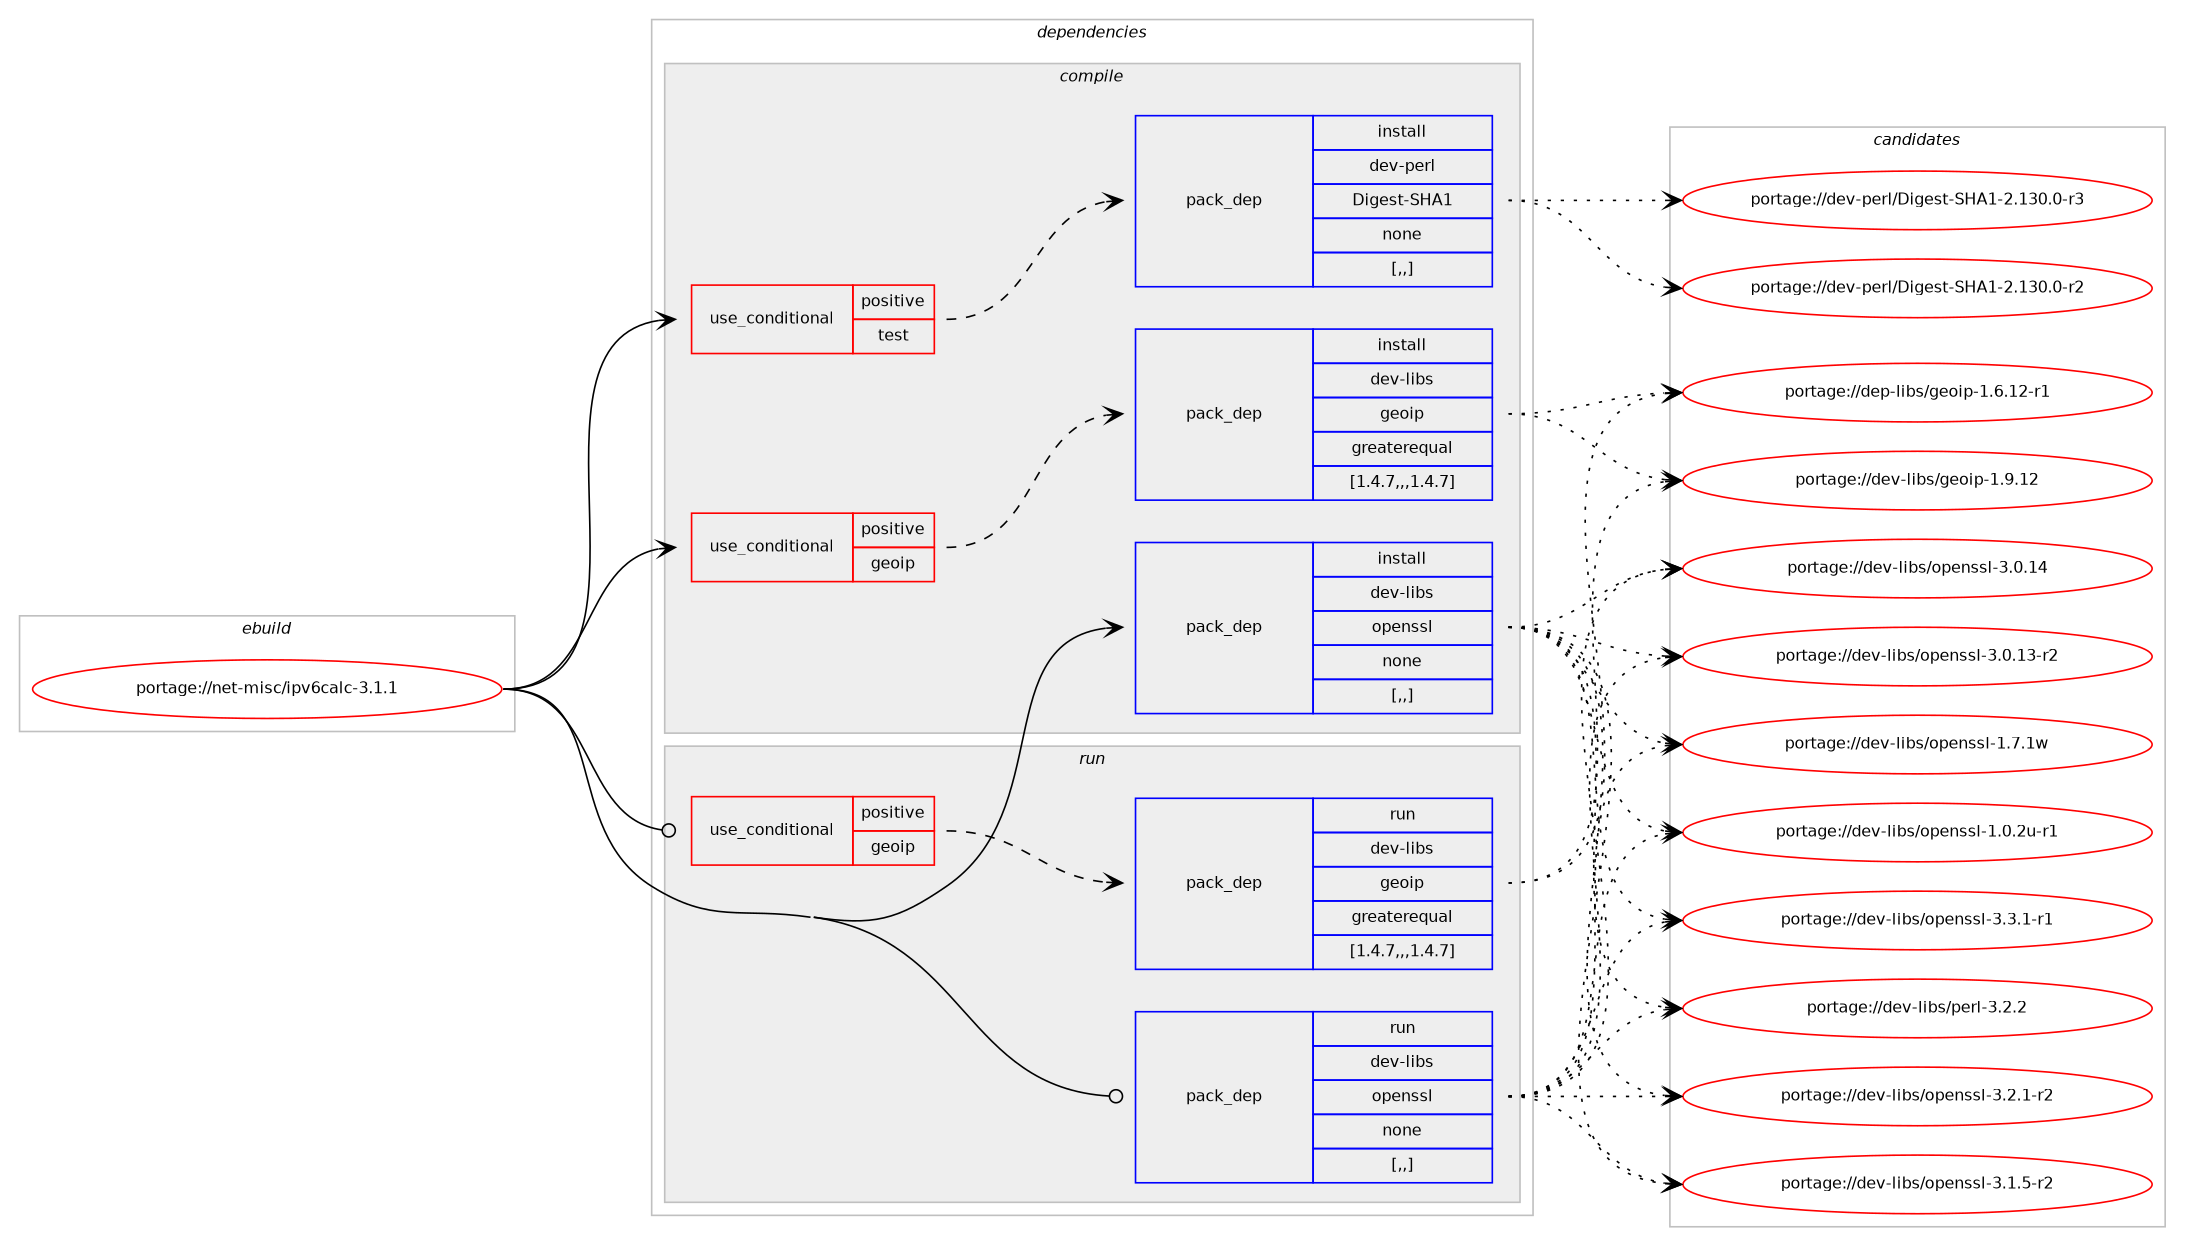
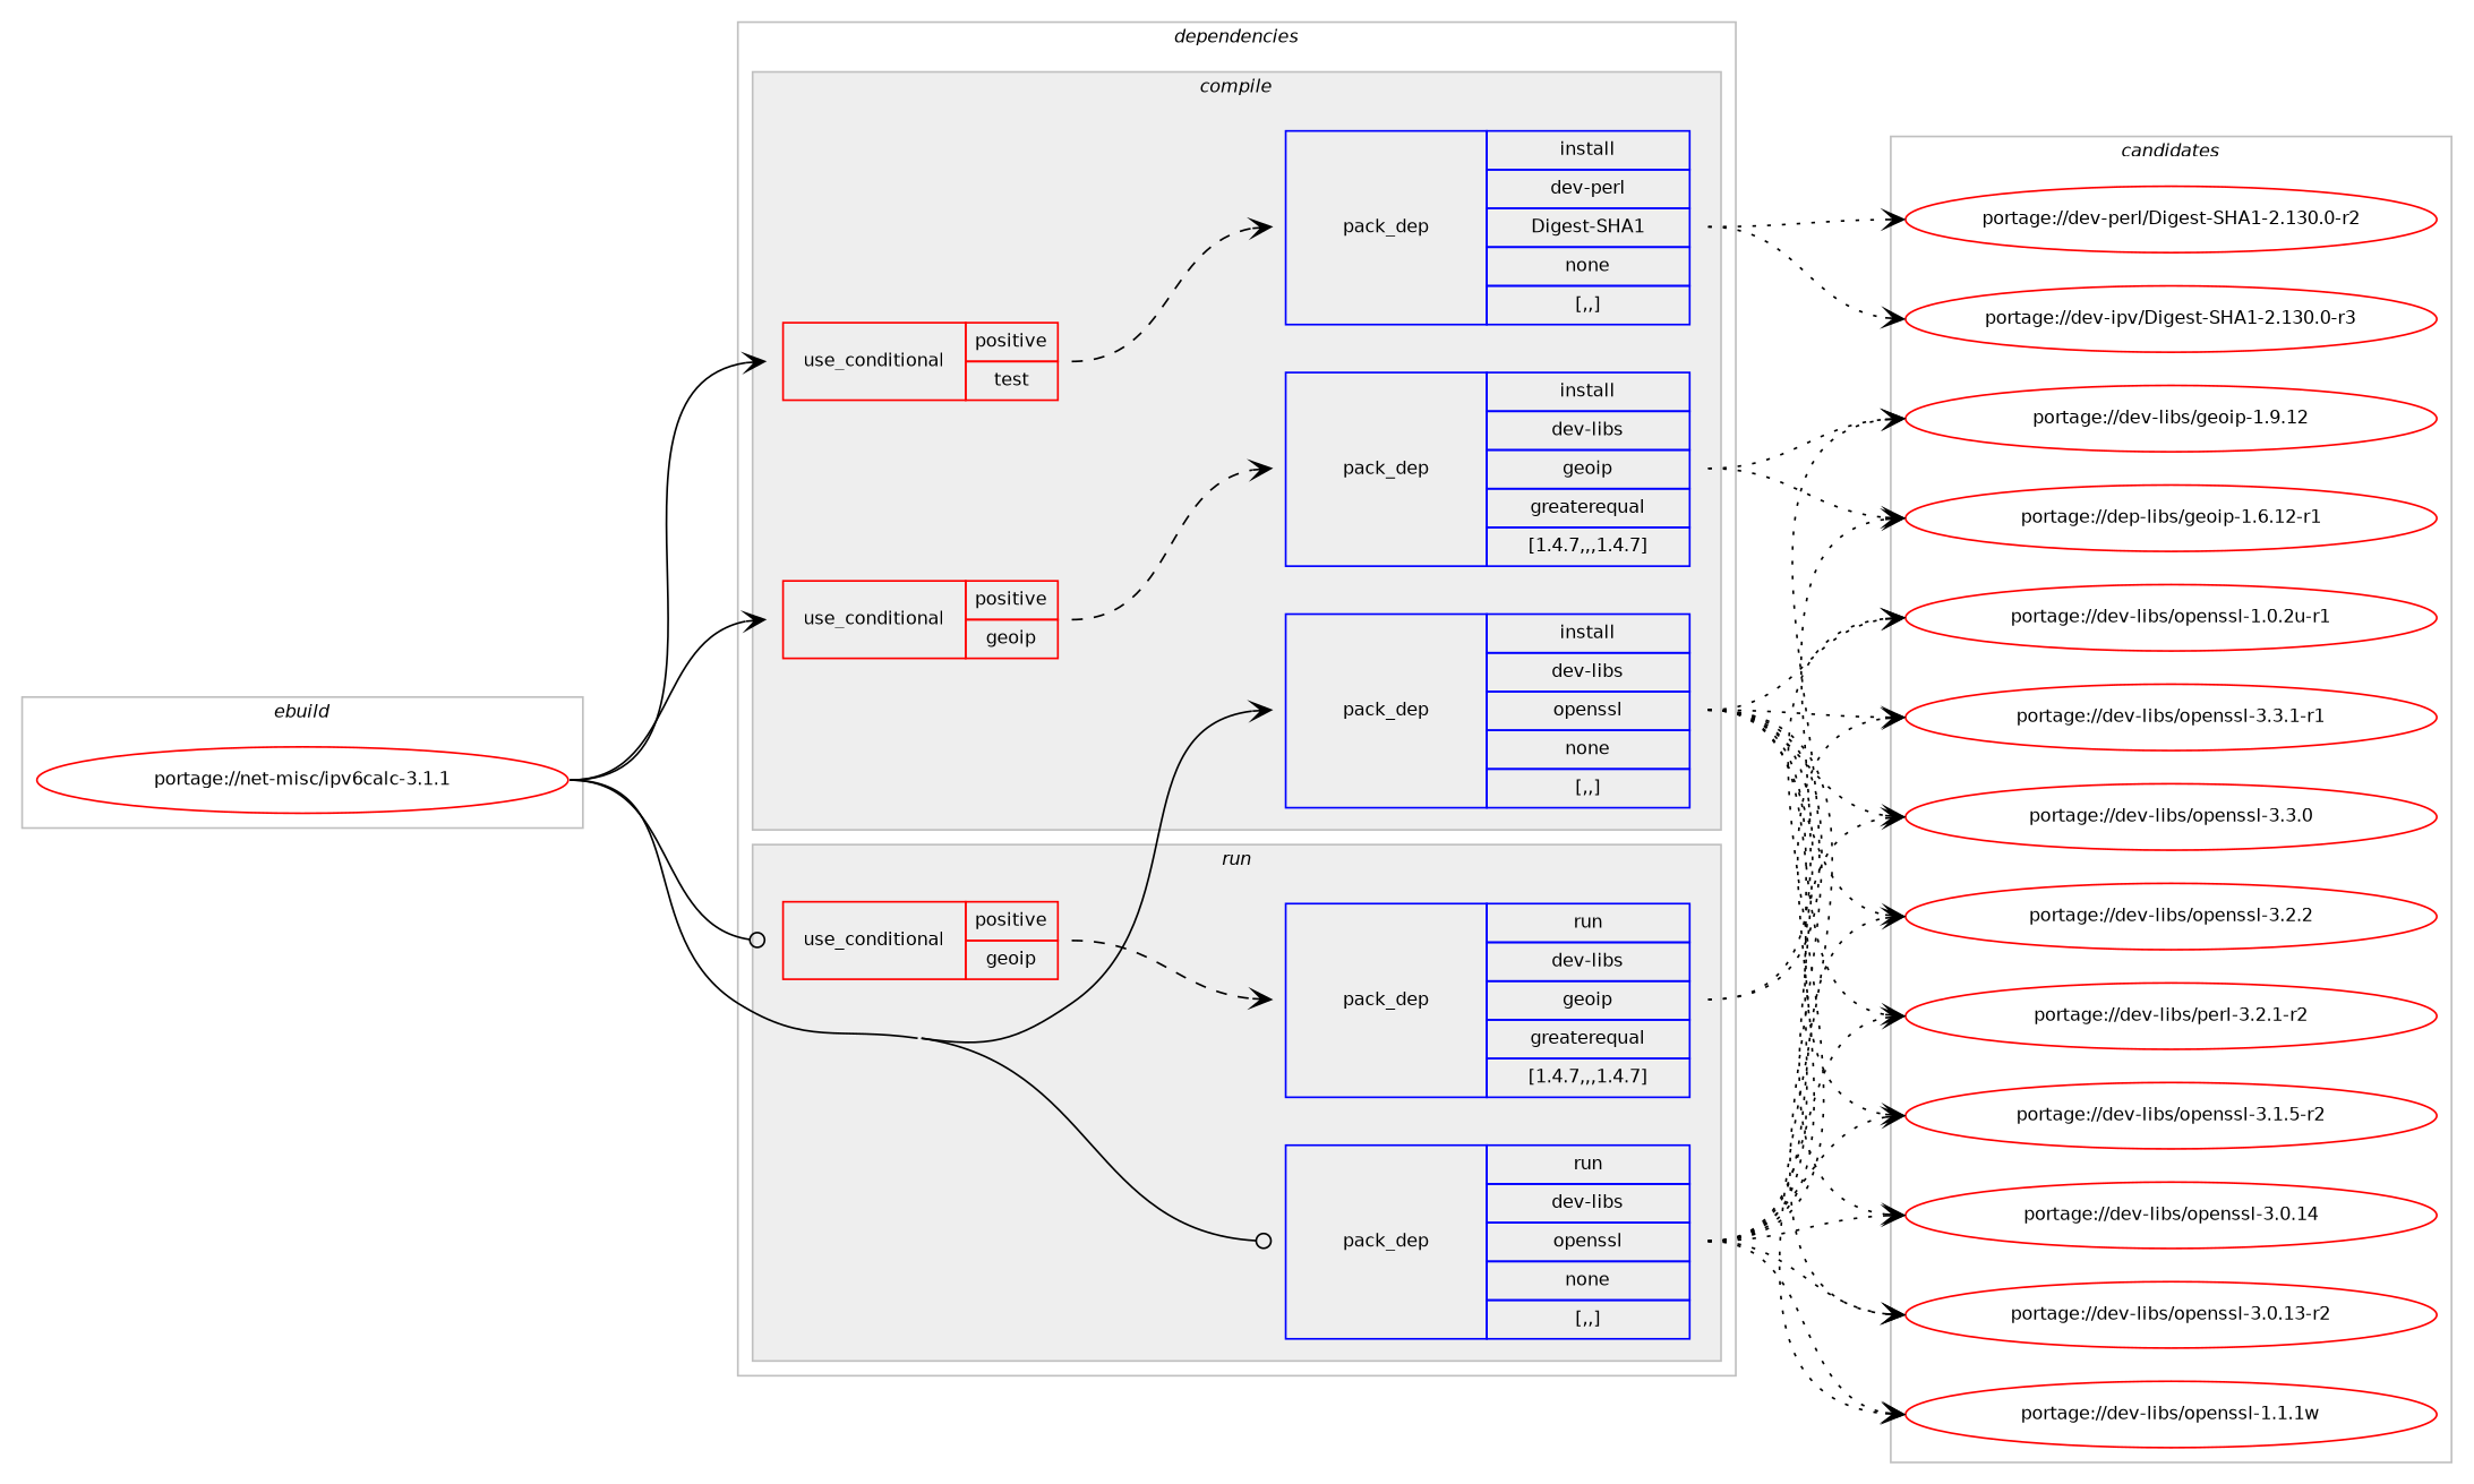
  digraph {
    compound=true
    concentrate=true
    fontname=Helvetica
    fontsize=10
    newrank=true
    rankdir=LR
    ranksep=1.5
    node [color=red fontname=Helvetica fontsize=10]
    edge [arrowhead=vee headport=w style=dotted tailport=e weight=100]
    n1 [label="portage://net-misc/ipv6calc-3.1.1" width=4]
    n2 [color=blue label=<<TABLE BORDER="0" CELLBORDER="1" CELLSPACING="0" CELLPADDING="4" WIDTH="220"><TR><TD ROWSPAN="6" CELLPADDING="30">pack_dep</TD></TR><TR><TD WIDTH="110">install</TD></TR><TR><TD>dev-libs</TD></TR><TR><TD>geoip</TD></TR><TR><TD>greaterequal</TD></TR><TR><TD>[1.4.7,,,1.4.7]</TD></TR></TABLE>> shape=none]
    n3 [label=<<TABLE BORDER="0" CELLBORDER="1" CELLSPACING="0" CELLPADDING="4"><TR><TD ROWSPAN="3" CELLPADDING="10">use_conditional</TD></TR><TR><TD>positive</TD></TR><TR><TD>geoip</TD></TR></TABLE>> shape=none]
    n4 [color=blue label=<<TABLE BORDER="0" CELLBORDER="1" CELLSPACING="0" CELLPADDING="4" WIDTH="220"><TR><TD ROWSPAN="6" CELLPADDING="30">pack_dep</TD></TR><TR><TD WIDTH="110">install</TD></TR><TR><TD>dev-perl</TD></TR><TR><TD>Digest-SHA1</TD></TR><TR><TD>none</TD></TR><TR><TD>[,,]</TD></TR></TABLE>> shape=none]
    n5 [label=<<TABLE BORDER="0" CELLBORDER="1" CELLSPACING="0" CELLPADDING="4"><TR><TD ROWSPAN="3" CELLPADDING="10">use_conditional</TD></TR><TR><TD>positive</TD></TR><TR><TD>test</TD></TR></TABLE>> shape=none]
    n6 [color=blue label=<<TABLE BORDER="0" CELLBORDER="1" CELLSPACING="0" CELLPADDING="4" WIDTH="220"><TR><TD ROWSPAN="6" CELLPADDING="30">pack_dep</TD></TR><TR><TD WIDTH="110">install</TD></TR><TR><TD>dev-libs</TD></TR><TR><TD>openssl</TD></TR><TR><TD>none</TD></TR><TR><TD>[,,]</TD></TR></TABLE>> shape=none]
    n7 [color=blue label=<<TABLE BORDER="0" CELLBORDER="1" CELLSPACING="0" CELLPADDING="4" WIDTH="220"><TR><TD ROWSPAN="6" CELLPADDING="30">pack_dep</TD></TR><TR><TD WIDTH="110">run</TD></TR><TR><TD>dev-libs</TD></TR><TR><TD>geoip</TD></TR><TR><TD>greaterequal</TD></TR><TR><TD>[1.4.7,,,1.4.7]</TD></TR></TABLE>> shape=none]
    n8 [label=<<TABLE BORDER="0" CELLBORDER="1" CELLSPACING="0" CELLPADDING="4"><TR><TD ROWSPAN="3" CELLPADDING="10">use_conditional</TD></TR><TR><TD>positive</TD></TR><TR><TD>geoip</TD></TR></TABLE>> shape=none]
    n9 [color=blue label=<<TABLE BORDER="0" CELLBORDER="1" CELLSPACING="0" CELLPADDING="4" WIDTH="220"><TR><TD ROWSPAN="6" CELLPADDING="30">pack_dep</TD></TR><TR><TD WIDTH="110">run</TD></TR><TR><TD>dev-libs</TD></TR><TR><TD>openssl</TD></TR><TR><TD>none</TD></TR><TR><TD>[,,]</TD></TR></TABLE>> shape=none]
    n10 [label="portage://dep-libs/geoip-1.6.12-r1" width=4]
    n11 [label="portage://dev-libs/geoip-1.9.12" width=4]
-   n12 [label="portage://dev-perl/Digest-SHA1-2.130.0-r3" width=4]
+   n12 [label="portage://dev-ipv/Digest-SHA1-2.130.0-r3" width=4]
    n13 [label="portage://dev-perl/Digest-SHA1-2.130.0-r2" width=4]
    n14 [label="portage://dev-libs/openssl-3.3.1-r1" width=4]
-   n16 [label="portage://dev-libs/perl-3.2.2" width=4]
-   n17 [label="portage://dev-libs/openssl-3.2.1-r2" width=4]
+   n15 [label="portage://dev-libs/openssl-3.3.0" width=4]
+   n16 [label="portage://dev-libs/openssl-3.2.2" width=4]
+   n17 [label="portage://dev-libs/perl-3.2.1-r2" width=4]
    n18 [label="portage://dev-libs/openssl-3.1.5-r2" width=4]
    n19 [label="portage://dev-libs/openssl-3.0.14" width=4]
    n20 [label="portage://dev-libs/openssl-3.0.13-r2" width=4]
-   n21 [label="portage://dev-libs/openssl-1.7.1w" width=4]
+   n21 [label="portage://dev-libs/openssl-1.1.1w" width=4]
    n22 [label="portage://dev-libs/openssl-1.0.2u-r1" width=4]
    subgraph cluster_1 {
      color=gray
      label=<<i>ebuild</i>>
      n1
    }
    subgraph cluster_2 {
      color=gray
      label=<<i>dependencies</i>>
      subgraph cluster_3 {
        color=gray
        fillcolor="#eeeeee"
        label=<<i>compile</i>>
        style=filled
        subgraph sub_4 {
          color=gray
          fillcolor="#eeeeee"
          label=<<i>compile</i>>
          style=filled
          n3
          subgraph sub_5 {
            color=gray
            fillcolor="#eeeeee"
            label=<<i>compile</i>>
            style=filled
            n2
          }
        }
        subgraph sub_6 {
          color=gray
          fillcolor="#eeeeee"
          label=<<i>compile</i>>
          style=filled
          n5
          subgraph sub_7 {
            color=gray
            fillcolor="#eeeeee"
            label=<<i>compile</i>>
            style=filled
            n4
          }
        }
        subgraph sub_8 {
          color=gray
          fillcolor="#eeeeee"
          label=<<i>compile</i>>
          style=filled
          n6
        }
      }
      subgraph cluster_9 {
        color=gray
        fillcolor="#eeeeee"
        label=<<i>compile and run</i>>
        style=filled
      }
      subgraph cluster_10 {
        color=gray
        fillcolor="#eeeeee"
        label=<<i>run</i>>
        style=filled
        subgraph sub_11 {
          color=gray
          fillcolor="#eeeeee"
          label=<<i>run</i>>
          style=filled
          n8
          subgraph sub_12 {
            color=gray
            fillcolor="#eeeeee"
            label=<<i>run</i>>
            style=filled
            n7
          }
        }
        subgraph sub_13 {
          color=gray
          fillcolor="#eeeeee"
          label=<<i>run</i>>
          style=filled
          n9
        }
      }
    }
    subgraph cluster_14 {
      color=gray
      label=<<i>candidates</i>>
      rank=same
      subgraph sub_15 {
        color=black
        label=<<i>candidates</i>>
        nodesep=1
        rank=same
        n10
        n11
      }
      subgraph sub_16 {
        color=black
        label=<<i>candidates</i>>
        nodesep=1
        rank=same
        n12
        n13
      }
      subgraph sub_17 {
        color=black
        label=<<i>candidates</i>>
        nodesep=1
        rank=same
        n14
+       n15
        n16
        n17
        n18
        n19
        n20
        n21
        n22
      }
      subgraph sub_18 {
        color=black
        label=<<i>candidates</i>>
        nodesep=1
        rank=same
        n10
        n11
      }
      subgraph sub_19 {
        color=black
        label=<<i>candidates</i>>
        nodesep=1
        rank=same
        n14
+       n15
        n16
        n17
        n18
        n19
        n20
        n21
        n22
      }
    }
    n1 -> n3 [style=solid weight=20]
    n1 -> n5 [style=solid weight=20]
    n1 -> n6 [style=solid weight=20]
    n1 -> n8 [arrowhead=odot style=solid weight=20]
    n1 -> n9 [arrowhead=odot style=solid weight=20]
    n2 -> n10
    n2 -> n11
    n3 -> n2 [style=dashed weight=20]
    n4 -> n12
    n4 -> n13
    n5 -> n4 [style=dashed weight=20]
    n6 -> n14
+   n6 -> n15
    n6 -> n16
    n6 -> n17
    n6 -> n18
    n6 -> n19
    n6 -> n20
    n6 -> n21
    n6 -> n22
    n7 -> n10
    n7 -> n11
    n8 -> n7 [style=dashed weight=20]
    n9 -> n14
+   n9 -> n15
    n9 -> n16
    n9 -> n17
    n9 -> n18
    n9 -> n19
    n9 -> n20
    n9 -> n21
    n9 -> n22
  }
